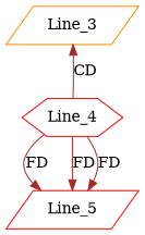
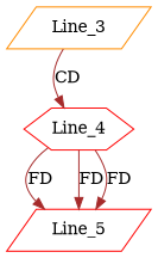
  digraph {
    node [color=red shape=parallelogram]
    edge [color=brown]
    Line_3 [color=darkorange]
    Line_4 [shape=hexagon]
    Line_5
-   Line_4 -> Line_3 [label=CD]
+   Line_3 -> Line_4 [label=CD]
    Line_4 -> Line_5 [label=FD]
    Line_4 -> Line_5 [label=FD]
    Line_4 -> Line_5 [label=FD]
  }
